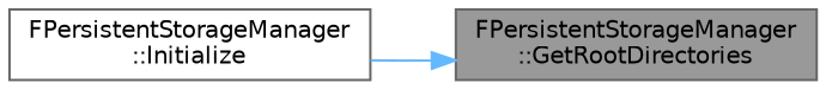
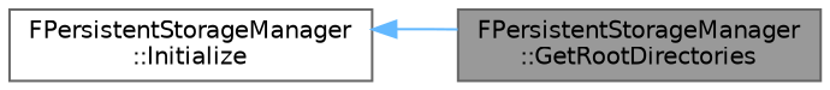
  digraph {
    rankdir=RL
    node [fontname=Helvetica fontsize=10 shape=box style=filled]
    n1 [color=gray40 fillcolor=grey60 fontcolor=black height=0.2 label="FPersistentStorageManager\l::GetRootDirectories" width=0.4]
    n2 [color=grey40 fillcolor=white height=0.2 label="FPersistentStorageManager\l::Initialize" width=0.4]
-   n1 -> n2 [color=steelblue1 dir=back fontname=Helvetica fontsize=10 labelfontname=Helvetica labelfontsize=10 style=solid]
+   n2 -> n1 [color=steelblue1 dir=back fontname=Helvetica fontsize=10 labelfontname=Helvetica labelfontsize=10 style=solid]
  }
